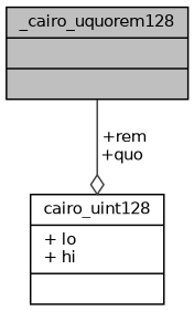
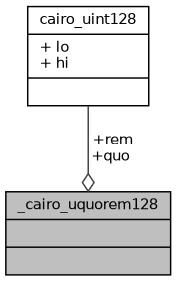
  digraph {
    node [color=black fontname=Helvetica fontsize=10 shape=record style=filled]
    n1 [fillcolor=grey75 fontcolor=black height=0.2 label="{_cairo_uquorem128\n||}" width=0.4]
    n2 [fillcolor=white height=0.2 label="{cairo_uint128\n|+ lo\l+ hi\l|}" width=0.4]
-   n1 -> n2 [arrowhead=odiamond color=grey25 fontname=Helvetica fontsize=10 label=" +rem\n+quo" labelfontname=Helvetica labelfontsize=10 style=solid]
+   n2 -> n1 [arrowhead=odiamond color=grey25 fontname=Helvetica fontsize=10 label=" +rem\n+quo" labelfontname=Helvetica labelfontsize=10 style=solid]
  }
